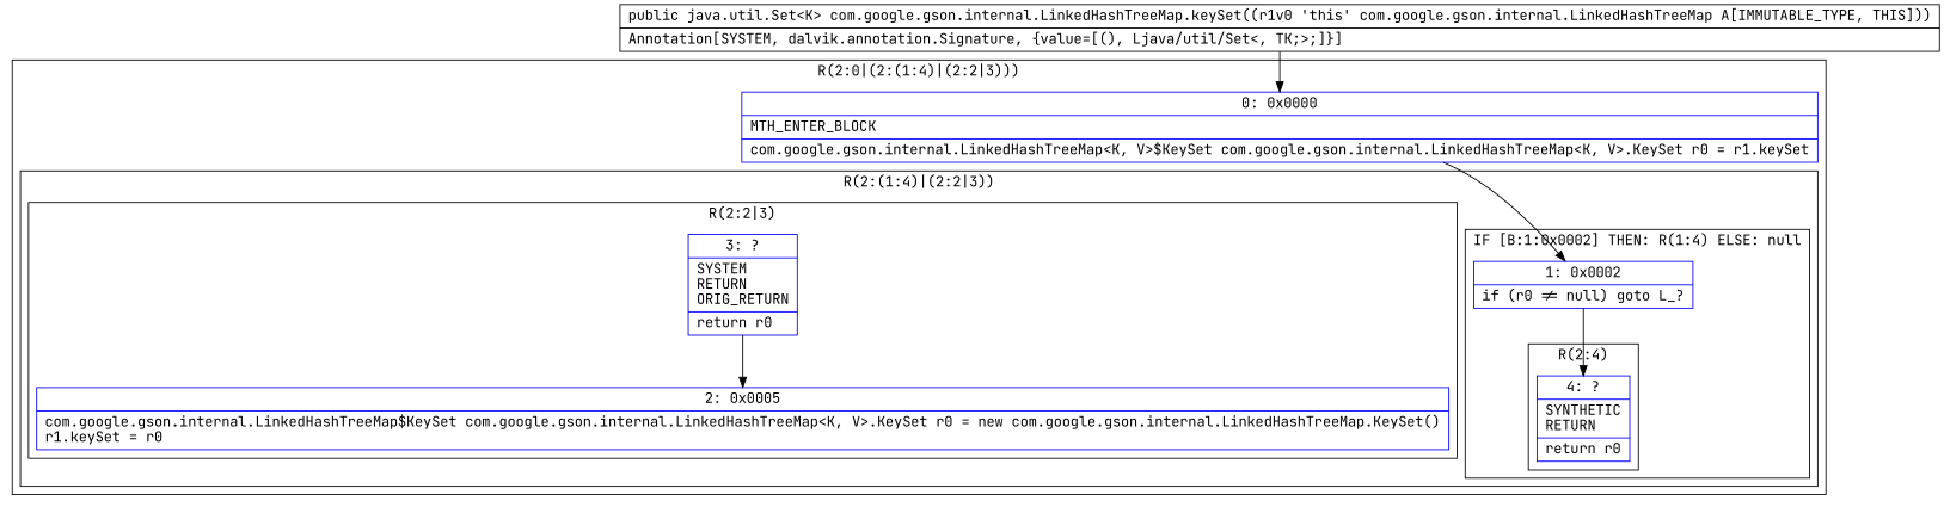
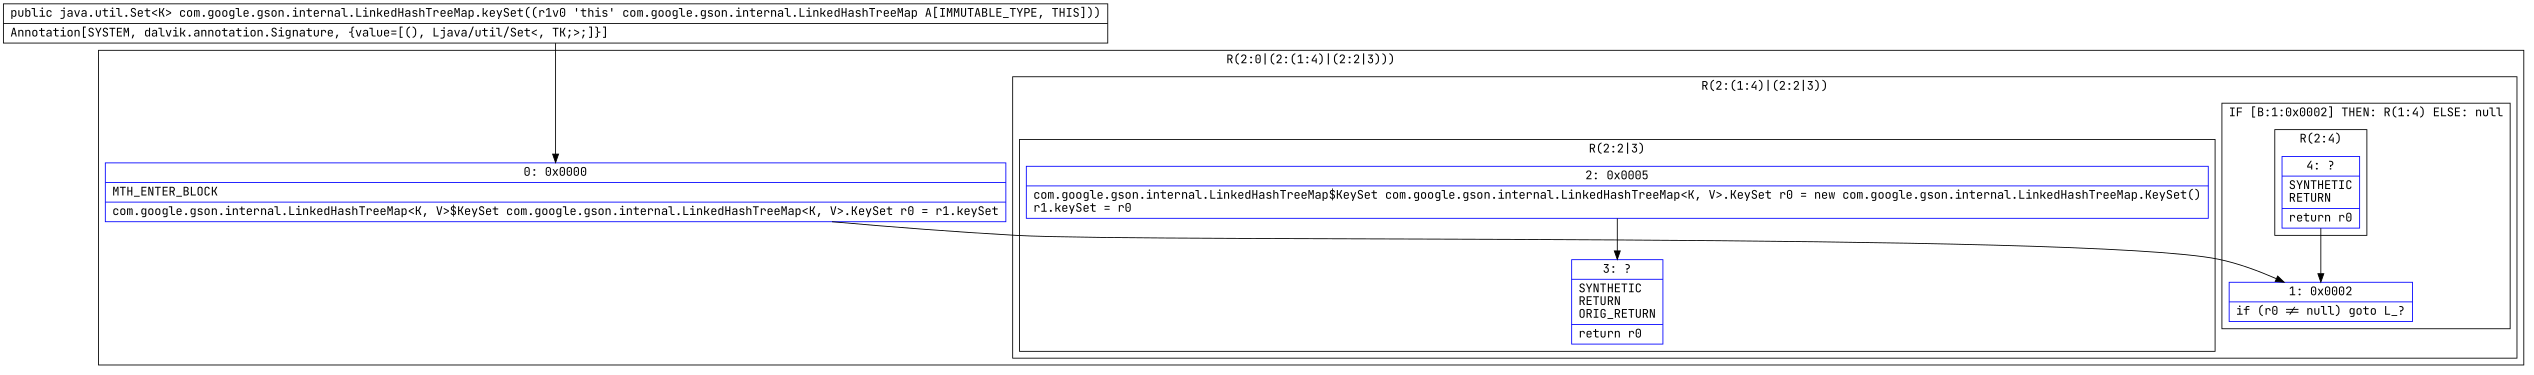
  digraph {
    fontname="JetBrains Mono"
    node [color=blue fontname="JetBrains Mono" shape=record]
    edge [fontname="JetBrains Mono"]
    n1 [label="{4\:\ ?|SYNTHETIC\lRETURN\l|return r0\l}"]
    n2 [label="{1\:\ 0x0002|if (r0 != null) goto L_?\l}"]
    n3 [label="{2\:\ 0x0005|com.google.gson.internal.LinkedHashTreeMap$KeySet com.google.gson.internal.LinkedHashTreeMap\<K, V\>.KeySet r0 = new com.google.gson.internal.LinkedHashTreeMap.KeySet()\lr1.keySet = r0\l}"]
-   n4 [label="{3\:\ ?|SYSTEM\lRETURN\lORIG_RETURN\l|return r0\l}"]
+   n4 [label="{3\:\ ?|SYNTHETIC\lRETURN\lORIG_RETURN\l|return r0\l}"]
    n5 [label="{0\:\ 0x0000|MTH_ENTER_BLOCK\l|com.google.gson.internal.LinkedHashTreeMap\<K, V\>$KeySet com.google.gson.internal.LinkedHashTreeMap\<K, V\>.KeySet r0 = r1.keySet\l}"]
    n6 [label="{public java.util.Set\<K\> com.google.gson.internal.LinkedHashTreeMap.keySet((r1v0 'this' com.google.gson.internal.LinkedHashTreeMap A[IMMUTABLE_TYPE, THIS]))  | Annotation[SYSTEM, dalvik.annotation.Signature, \{value=[(), Ljava\/util\/Set\<, TK;\>;]\}]\l}" color=""]
    subgraph cluster_1 {
      label="R(2:0|(2:(1:4)|(2:2|3)))"
      n5
      subgraph cluster_2 {
        label="R(2:(1:4)|(2:2|3))"
        subgraph cluster_3 {
          label="IF [B:1:0x0002] THEN: R(1:4) ELSE: null"
          n2
          subgraph cluster_4 {
            label="R(2:4)"
            n1
          }
        }
        subgraph cluster_5 {
          label="R(2:2|3)"
          n3
          n4
        }
      }
    }
-   n2 -> n1
-   n4 -> n3
+   n1 -> n2
+   n3 -> n4
    n5 -> n2
    n6 -> n5
  }
